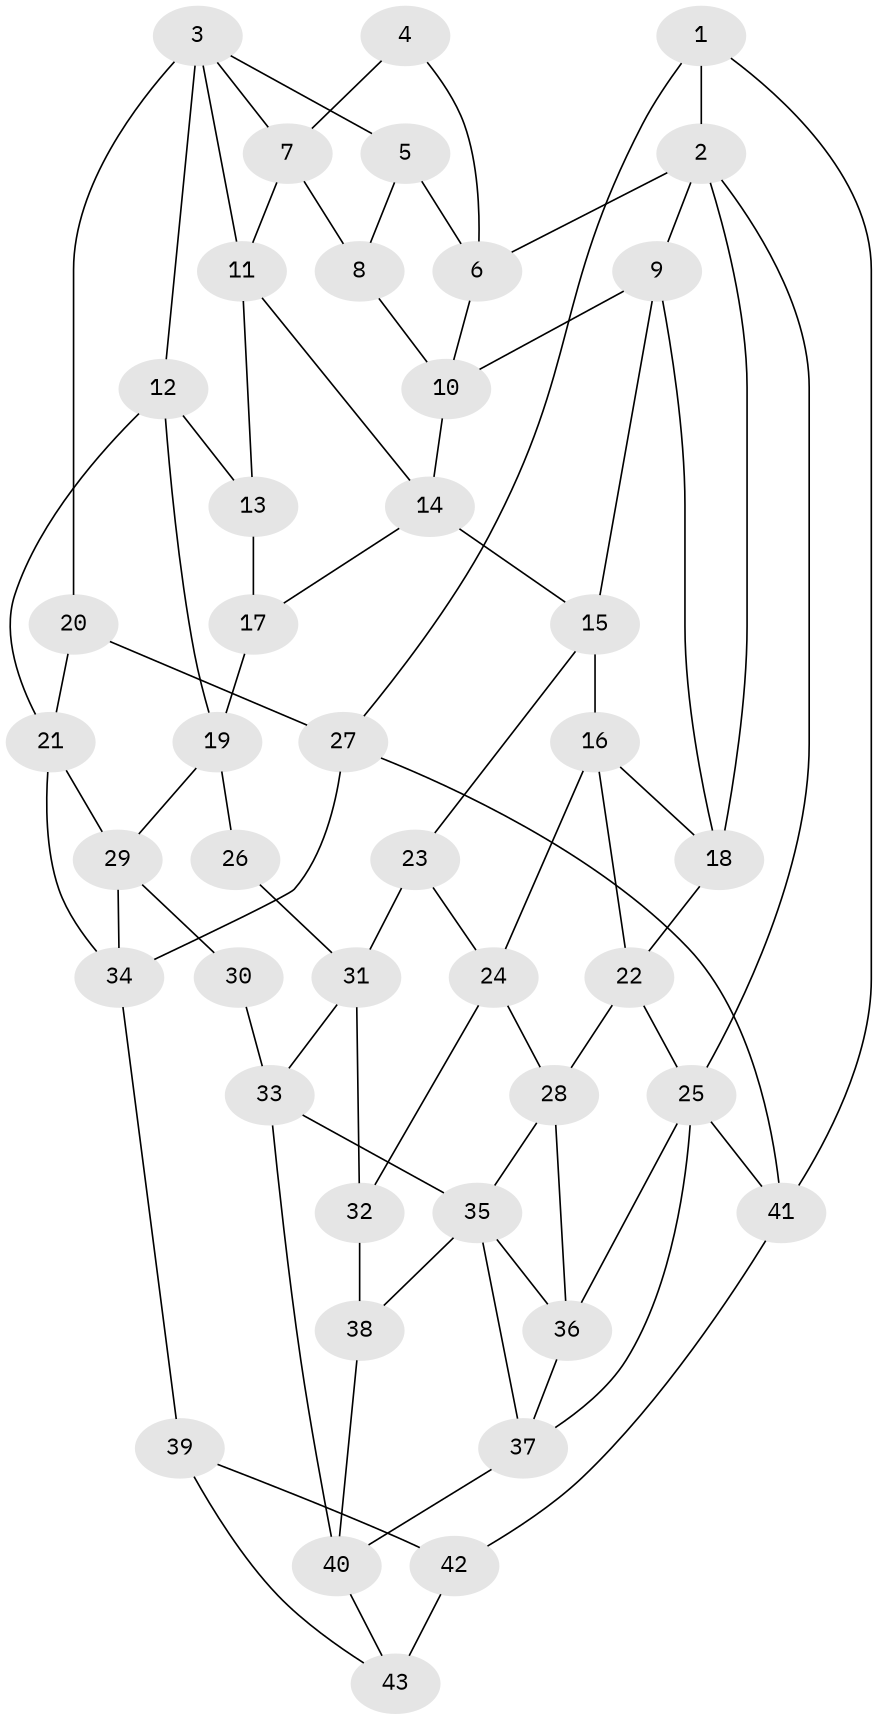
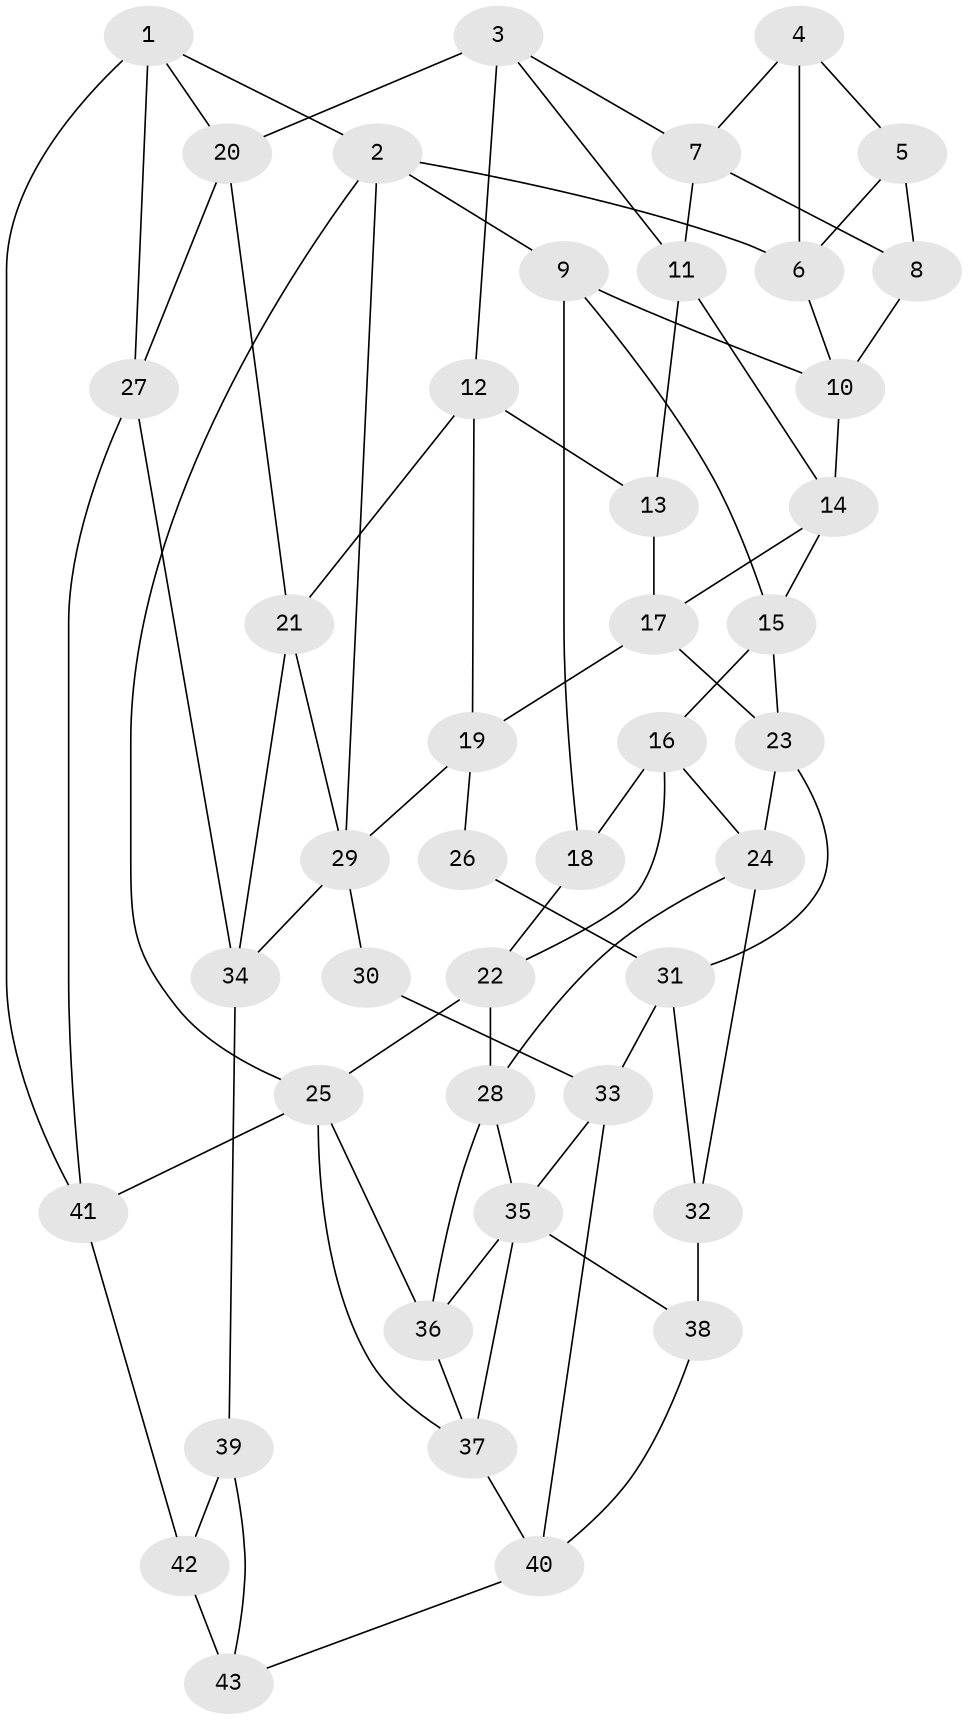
  graph {
    fontname="IBM Plex Mono"
    node [color=gray90 fontname="IBM Plex Mono" style=filled]
    edge [fontname="IBM Plex Mono" weight=1.0]
    1
    2
    20
    27
    41
    6
    9
    18
    25
    21
    34
    42
    10
    15
    22
    36
    37
    3
    7
    11
    12
    8
    14
    13
    19
    4
    5
    16
    23
    17
    26
    29
    24
    31
    28
    32
    30
    39
    35
    33
    38
    40
    43
    1 -- 2
+   1 -- 20
    1 -- 27
    1 -- 41
    2 -- 6
    2 -- 9
-   2 -- 18
+   2 -- 29
    2 -- 25
    20 -- 27
    20 -- 21
    27 -- 41
    27 -- 34
    41 -- 42
    6 -- 10
    9 -- 18
    9 -- 10
    9 -- 15
    18 -- 22
    25 -- 41
    25 -- 36
    25 -- 37
    21 -- 34
    21 -- 29
    34 -- 39
    42 -- 43 [weight=2.0]
    10 -- 14
    15 -- 16
    15 -- 23
    22 -- 25
    22 -- 28
    36 -- 37
    37 -- 40
    3 -- 20
    3 -- 7
    3 -- 11
    3 -- 12
    7 -- 11
    7 -- 8
    11 -- 14
    11 -- 13
    12 -- 21
    12 -- 13
    12 -- 19
    8 -- 10
    14 -- 15
    14 -- 17
    13 -- 17
    19 -- 26
    19 -- 29
    4 -- 6
    4 -- 7
-   3 -- 5
+   4 -- 5
    5 -- 6
    5 -- 8 [weight=2.0]
    16 -- 18
    16 -- 22
    16 -- 24
    23 -- 24
    23 -- 31
    17 -- 19
+   17 -- 23
    26 -- 31
    29 -- 34
    29 -- 30
    24 -- 28
    24 -- 32
    31 -- 32
    31 -- 33
    28 -- 36
    28 -- 35
    32 -- 38 [weight=2.0]
    30 -- 33
    39 -- 42
    39 -- 43
    35 -- 36
    35 -- 37
    35 -- 38
    33 -- 35
    33 -- 40
    38 -- 40
    40 -- 43
  }
